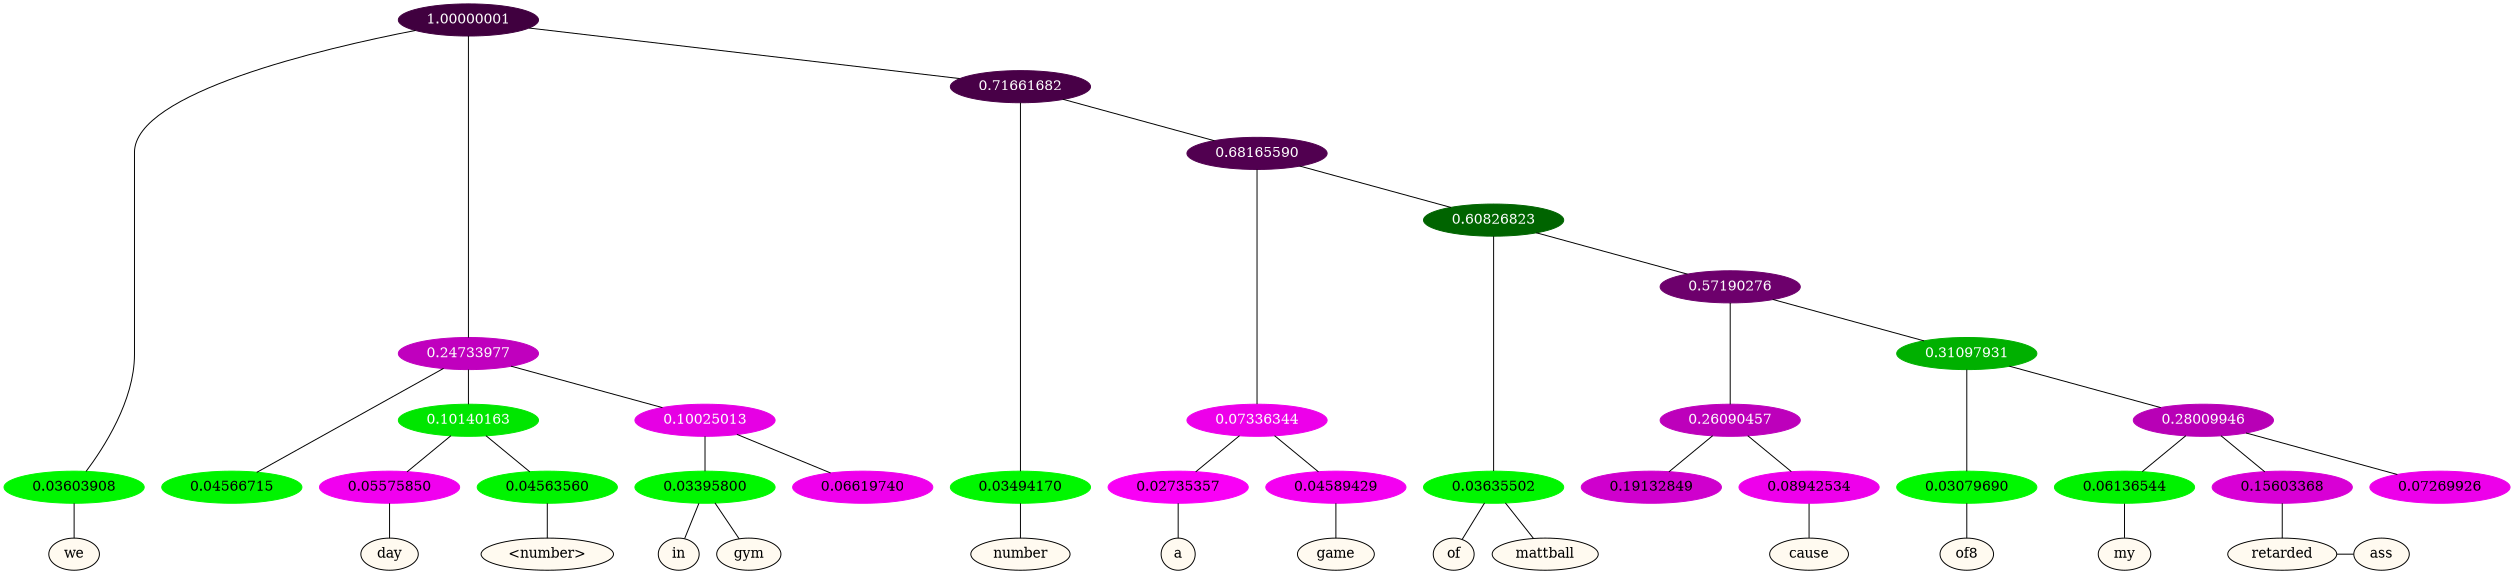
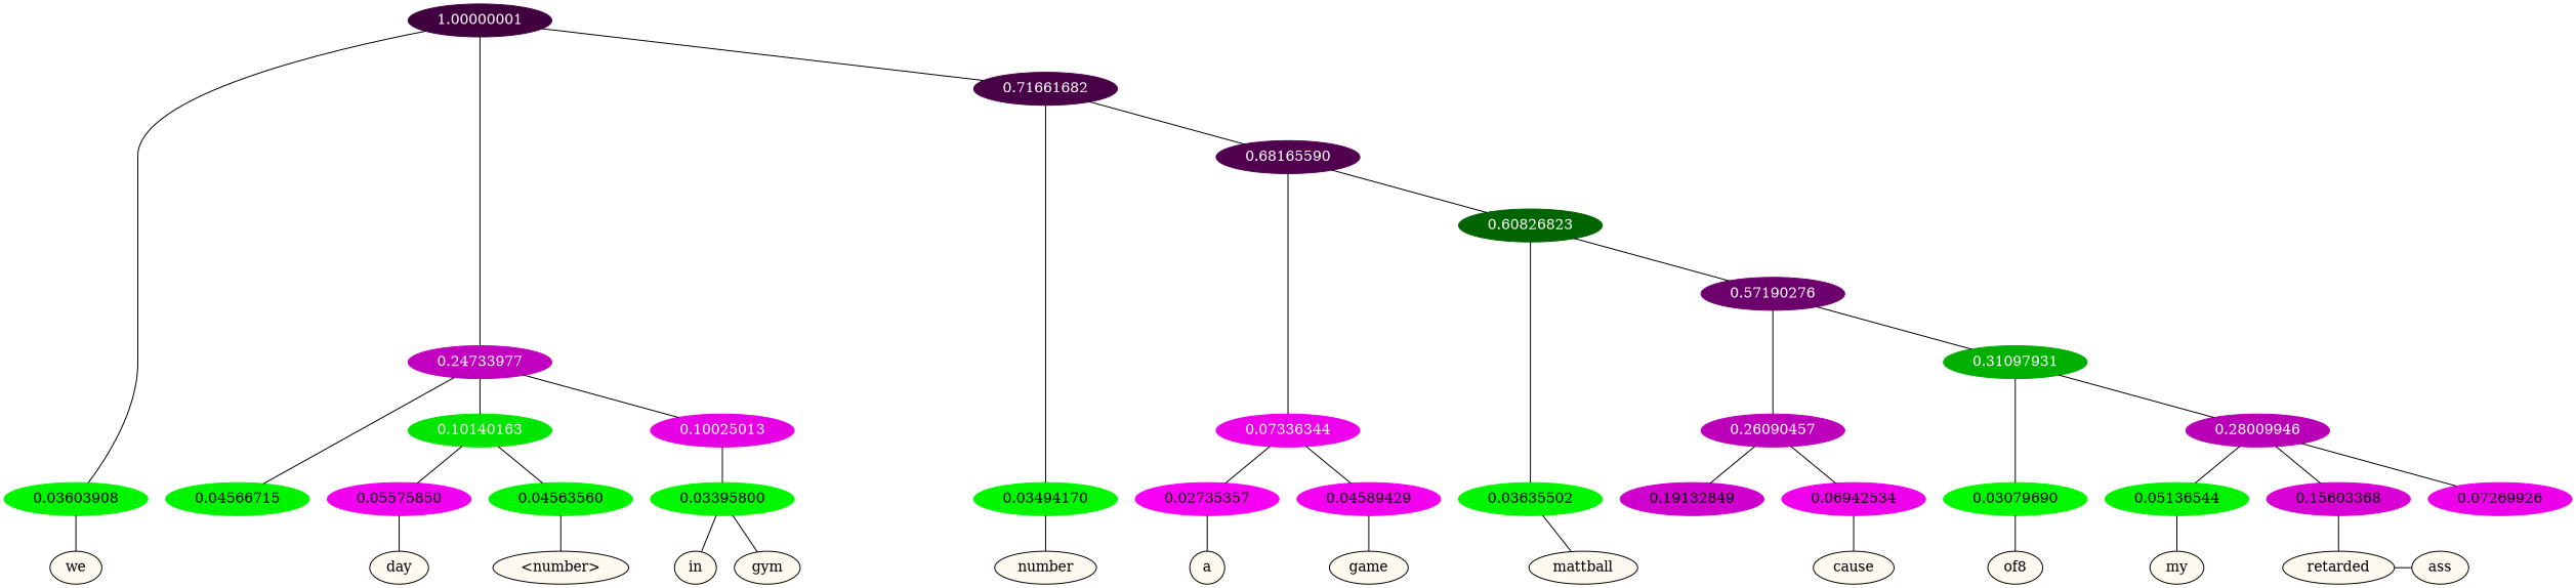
  graph {
    node [color=black format=png nodesep=0.001 ordering=out overlap_scaling=0.01 ranksep=0.001 style=filled fontcolor=black]
    n1 [fillcolor=floralwhite height=0.15 label=day style="filled,solid" width=0.15 fontcolor=""]
    n2 [fillcolor=floralwhite height=0.15 label="\<number\>" style="filled,solid" width=0.15 fontcolor=""]
    n3 [fillcolor=floralwhite height=0.15 label=in style="filled,solid" width=0.15 fontcolor=""]
    n4 [fillcolor=floralwhite height=0.15 label=gym style="filled,solid" width=0.15 fontcolor=""]
    n5 [fillcolor=floralwhite height=0.15 label=we style="filled,solid" width=0.15 fontcolor=""]
    n6 [fillcolor=floralwhite height=0.15 label=number style="filled,solid" width=0.15 fontcolor=""]
    n7 [fillcolor=floralwhite height=0.15 label=a style="filled,solid" width=0.15 fontcolor=""]
    n8 [fillcolor=floralwhite height=0.15 label=game style="filled,solid" width=0.15 fontcolor=""]
-   n9 [fillcolor=floralwhite height=0.15 label=of style="filled,solid" width=0.15 fontcolor=""]
    n10 [fillcolor=floralwhite height=0.15 label=mattball style="filled,solid" width=0.15 fontcolor=""]
    n11 [fillcolor=floralwhite height=0.15 label=cause style="filled,solid" width=0.15 fontcolor=""]
    n12 [fillcolor=floralwhite height=0.15 label=of8 style="filled,solid" width=0.15 fontcolor=""]
    n13 [fillcolor=floralwhite height=0.15 label=my style="filled,solid" width=0.15 fontcolor=""]
    n14 [fillcolor=floralwhite height=0.15 label=retarded style="filled,solid" width=0.15 fontcolor=""]
    n15 [fillcolor=floralwhite height=0.15 label=ass style="filled,solid" width=0.15 fontcolor=""]
    n16 [color="0.835 1.000 0.944" height=0.15 label=0.05575850 width=0.15]
    n17 [color="0.334 1.000 0.954" height=0.15 label=0.04563560 width=0.15]
    n18 [color="0.334 1.000 0.954" height=0.15 label=0.04566715 width=0.15]
    n19 [color="0.334 1.000 0.966" height=0.15 label=0.03395800 width=0.15]
-   n20 [color="0.835 1.000 0.934" height=0.15 label=0.06619740 width=0.15]
    n21 [color="0.334 1.000 0.964" height=0.15 label=0.03603908 width=0.15]
    n22 [color="0.334 1.000 0.965" height=0.15 label=0.03494170 width=0.15]
    n23 [color="0.835 1.000 0.973" height=0.15 label=0.02735357 width=0.15]
    n24 [color="0.835 1.000 0.954" height=0.15 label=0.04589429 width=0.15]
    n25 [color="0.334 1.000 0.964" height=0.15 label=0.03635502 width=0.15]
    n26 [color="0.835 1.000 0.809" height=0.15 label=0.19132849 width=0.15]
-   n27 [color="0.835 1.000 0.931" height=0.15 label=0.08942534 width=0.15]
+   n27 [color="0.835 1.000 0.931" height=0.15 label=0.06942534 width=0.15]
    n28 [color="0.334 1.000 0.969" height=0.15 label=0.03079690 width=0.15]
-   n29 [color="0.334 1.000 0.949" height=0.15 label=0.06136544 width=0.15]
+   n29 [color="0.334 1.000 0.949" height=0.15 label=0.05136544 width=0.15]
    n30 [color="0.835 1.000 0.844" height=0.15 label=0.15603368 width=0.15]
    n31 [color="0.835 1.000 0.927" height=0.15 label=0.07269926 width=0.15]
    n32 [color="0.835 1.000 0.250" fontcolor=grey99 height=0.15 label=1.00000001 width=0.15]
    n33 [color="0.835 1.000 0.753" fontcolor=grey99 height=0.15 label=0.24733977 width=0.15]
    n34 [color="0.835 1.000 0.283" fontcolor=grey99 height=0.15 label=0.71661682 width=0.15]
    n35 [color="0.334 1.000 0.899" fontcolor=grey99 height=0.15 label=0.10140163 width=0.15]
    n36 [color="0.835 1.000 0.900" fontcolor=grey99 height=0.15 label=0.10025013 width=0.15]
    n37 [color="0.835 1.000 0.318" fontcolor=grey99 height=0.15 label=0.68165590 width=0.15]
    n38 [color="0.835 1.000 0.927" fontcolor=grey99 height=0.15 label=0.07336344 width=0.15]
    n39 [color="0.334 1.000 0.392" fontcolor=grey99 height=0.15 label=0.60826823 width=0.15]
    n40 [color="0.835 1.000 0.428" fontcolor=grey99 height=0.15 label=0.57190276 width=0.15]
    n41 [color="0.835 1.000 0.739" fontcolor=grey99 height=0.15 label=0.26090457 width=0.15]
    n42 [color="0.334 1.000 0.689" fontcolor=grey99 height=0.15 label=0.31097931 width=0.15]
    n43 [color="0.835 1.000 0.720" fontcolor=grey99 height=0.15 label=0.28009946 width=0.15]
    subgraph sub_1 {
      rank=same
      n1
      n2
      n3
      n4
      n5
      n6
      n7
      n8
-     n9
      n10
      n11
      n12
      n13
      n14
      n15
    }
    subgraph sub_2 {
      rank=same
      n16
      n17
      n18
      n19
-     n20
      n21
      n22
      n23
      n24
      n25
      n26
      n27
      n28
      n29
      n30
      n31
    }
    n14 -- n15
    n16 -- n1
    n17 -- n2
    n19 -- n3
    n19 -- n4
    n21 -- n5
    n22 -- n6
    n23 -- n7
    n24 -- n8
-   n25 -- n9
    n25 -- n10
    n27 -- n11
    n28 -- n12
    n29 -- n13
    n30 -- n14
    n32 -- n21
    n32 -- n33
    n32 -- n34
    n33 -- n18
    n33 -- n35
    n33 -- n36
    n34 -- n22
    n34 -- n37
    n35 -- n16
    n35 -- n17
    n36 -- n19
-   n36 -- n20
    n37 -- n38
    n37 -- n39
    n38 -- n23
    n38 -- n24
    n39 -- n25
    n39 -- n40
    n40 -- n41
    n40 -- n42
    n41 -- n26
    n41 -- n27
    n42 -- n28
    n42 -- n43
    n43 -- n29
    n43 -- n30
    n43 -- n31
  }
